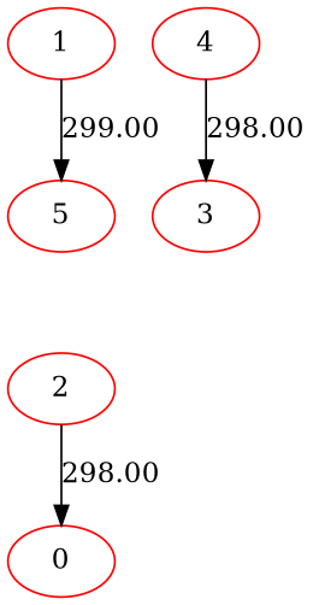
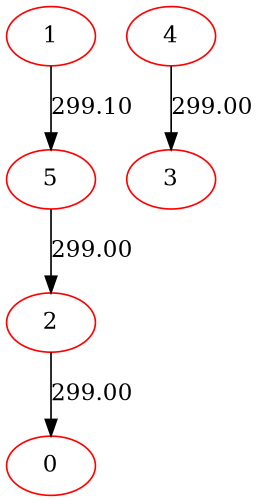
  digraph {
    fontname="DejaVu Serif"
    node [color=red fontname="DejaVu Serif"]
    edge [fontname="DejaVu Serif"]
    1
    5
    4
    3
    2
    n6 [label=0]
-   1 -> 5 [label=299.00]
-   4 -> 3 [label=298.00]
-   2 -> n6 [label=298.00]
+   1 -> 5 [label=299.10]
+   5 -> 2 [label=299.00]
+   4 -> 3 [label=299.00]
+   2 -> n6 [label=299.00]
  }
